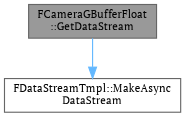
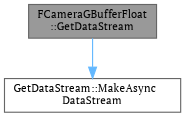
  digraph {
    rankdir=TB
    fontname="PT Serif"
    node [fontname="PT Serif" fontsize=10 shape=box style=filled]
    n1 [color=gray40 fillcolor=grey60 fontcolor=black height=0.2 label="FCameraGBufferFloat\l::GetDataStream" width=0.4]
-   n2 [color=grey40 fillcolor=white height=0.2 label="FDataStreamTmpl::MakeAsync\lDataStream" width=0.4]
+   n2 [color=grey40 fillcolor=white height=0.2 label="GetDataStream::MakeAsync\lDataStream" width=0.4]
    n1 -> n2 [color=steelblue1 fontname="PT Serif" fontsize=10 labelfontname=Helvetica labelfontsize=10 style=solid]
  }
